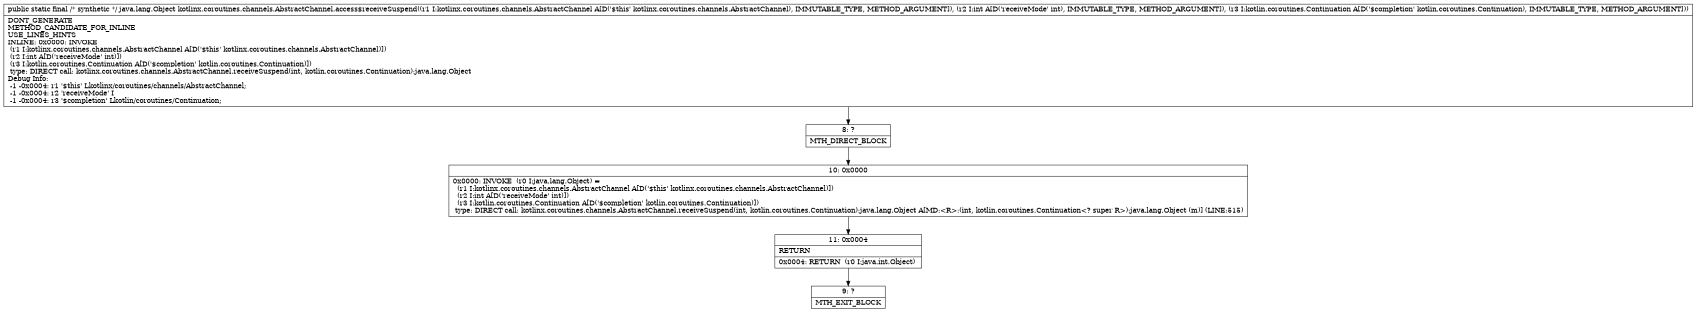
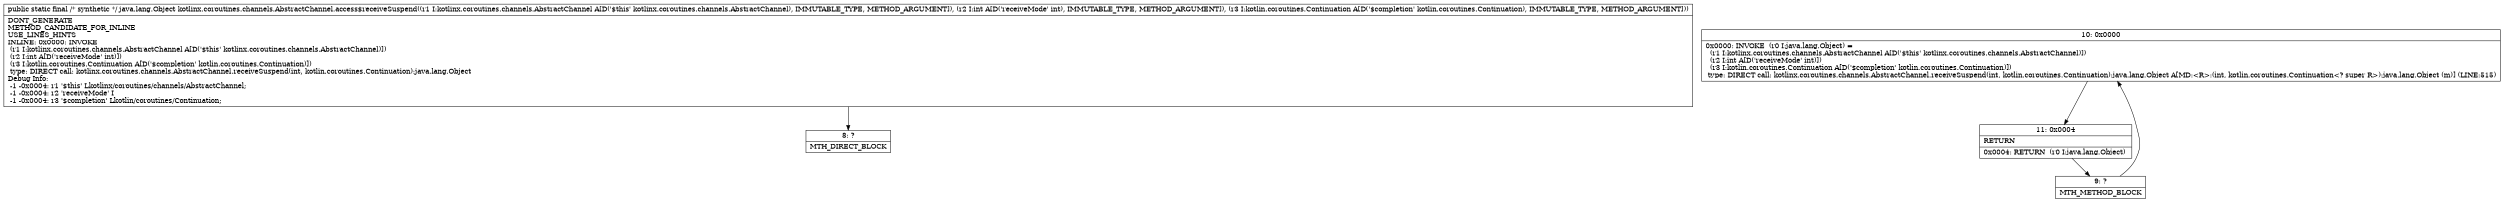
  digraph {
    node [shape=record]
    n1 [label="{8\:\ ?|MTH_DIRECT_BLOCK\l}"]
    n2 [label="{10\:\ 0x0000|0x0000: INVOKE  (r0 I:java.lang.Object) = \l  (r1 I:kotlinx.coroutines.channels.AbstractChannel A[D('$this' kotlinx.coroutines.channels.AbstractChannel)])\l  (r2 I:int A[D('receiveMode' int)])\l  (r3 I:kotlin.coroutines.Continuation A[D('$completion' kotlin.coroutines.Continuation)])\l type: DIRECT call: kotlinx.coroutines.channels.AbstractChannel.receiveSuspend(int, kotlin.coroutines.Continuation):java.lang.Object A[MD:\<R\>:(int, kotlin.coroutines.Continuation\<? super R\>):java.lang.Object (m)] (LINE:515)\l}"]
-   n3 [label="{11\:\ 0x0004|RETURN\l|0x0004: RETURN  (r0 I:java.int.Object) \l}"]
-   n4 [label="{9\:\ ?|MTH_EXIT_BLOCK\l}"]
+   n3 [label="{11\:\ 0x0004|RETURN\l|0x0004: RETURN  (r0 I:java.lang.Object) \l}"]
+   n4 [label="{9\:\ ?|MTH_METHOD_BLOCK\l}"]
    n5 [label="{public static final \/* synthetic *\/ java.lang.Object kotlinx.coroutines.channels.AbstractChannel.access$receiveSuspend((r1 I:kotlinx.coroutines.channels.AbstractChannel A[D('$this' kotlinx.coroutines.channels.AbstractChannel), IMMUTABLE_TYPE, METHOD_ARGUMENT]), (r2 I:int A[D('receiveMode' int), IMMUTABLE_TYPE, METHOD_ARGUMENT]), (r3 I:kotlin.coroutines.Continuation A[D('$completion' kotlin.coroutines.Continuation), IMMUTABLE_TYPE, METHOD_ARGUMENT]))  | DONT_GENERATE\lMETHOD_CANDIDATE_FOR_INLINE\lUSE_LINES_HINTS\lINLINE: 0x0000: INVOKE  \l  (r1 I:kotlinx.coroutines.channels.AbstractChannel A[D('$this' kotlinx.coroutines.channels.AbstractChannel)])\l  (r2 I:int A[D('receiveMode' int)])\l  (r3 I:kotlin.coroutines.Continuation A[D('$completion' kotlin.coroutines.Continuation)])\l type: DIRECT call: kotlinx.coroutines.channels.AbstractChannel.receiveSuspend(int, kotlin.coroutines.Continuation):java.lang.Object\lDebug Info:\l  \-1 \-0x0004: r1 '$this' Lkotlinx\/coroutines\/channels\/AbstractChannel;\l  \-1 \-0x0004: r2 'receiveMode' I\l  \-1 \-0x0004: r3 '$completion' Lkotlin\/coroutines\/Continuation;\l}"]
-   n1 -> n2
+   n4 -> n2
    n2 -> n3
    n3 -> n4
    n5 -> n1
  }
